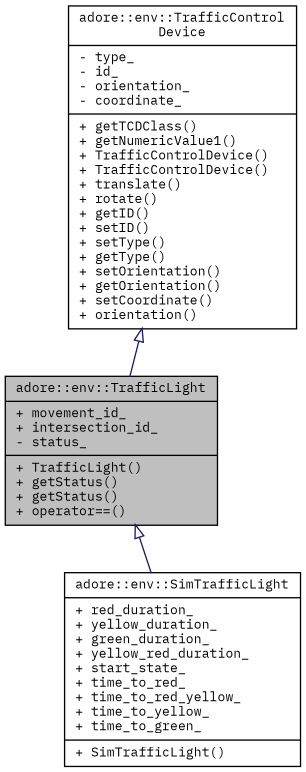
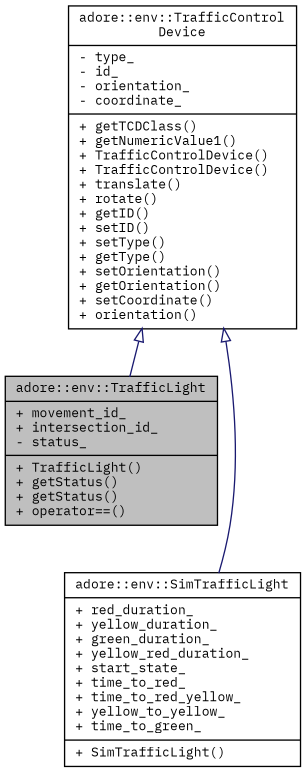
  digraph {
    fontname="IBM Plex Mono"
    node [color=black fillcolor=white fontname="IBM Plex Mono" fontsize=10 shape=record style=filled]
    edge [arrowtail=onormal color=midnightblue dir=back fontname="IBM Plex Mono" fontsize=10 labelfontname=Helvetica labelfontsize=10 style=solid]
    n1 [fillcolor=grey75 fontcolor=black height=0.2 label="{adore::env::TrafficLight\n|+ movement_id_\l+ intersection_id_\l- status_\l|+ TrafficLight()\l+ getStatus()\l+ getStatus()\l+ operator==()\l}" width=0.4]
-   n2 [height=0.2 label="{adore::env::SimTrafficLight\n|+ red_duration_\l+ yellow_duration_\l+ green_duration_\l+ yellow_red_duration_\l+ start_state_\l+ time_to_red_\l+ time_to_red_yellow_\l+ time_to_yellow_\l+ time_to_green_\l|+ SimTrafficLight()\l}" width=0.4]
+   n2 [height=0.2 label="{adore::env::SimTrafficLight\n|+ red_duration_\l+ yellow_duration_\l+ green_duration_\l+ yellow_red_duration_\l+ start_state_\l+ time_to_red_\l+ time_to_red_yellow_\l+ yellow_to_yellow_\l+ time_to_green_\l|+ SimTrafficLight()\l}" width=0.4]
    n3 [height=0.2 label="{adore::env::TrafficControl\lDevice\n|- type_\l- id_\l- orientation_\l- coordinate_\l|+ getTCDClass()\l+ getNumericValue1()\l+ TrafficControlDevice()\l+ TrafficControlDevice()\l+ translate()\l+ rotate()\l+ getID()\l+ setID()\l+ setType()\l+ getType()\l+ setOrientation()\l+ getOrientation()\l+ setCoordinate()\l+ orientation()\l}" width=0.4]
-   n1 -> n2
+   n3 -> n2
    n3 -> n1
  }
